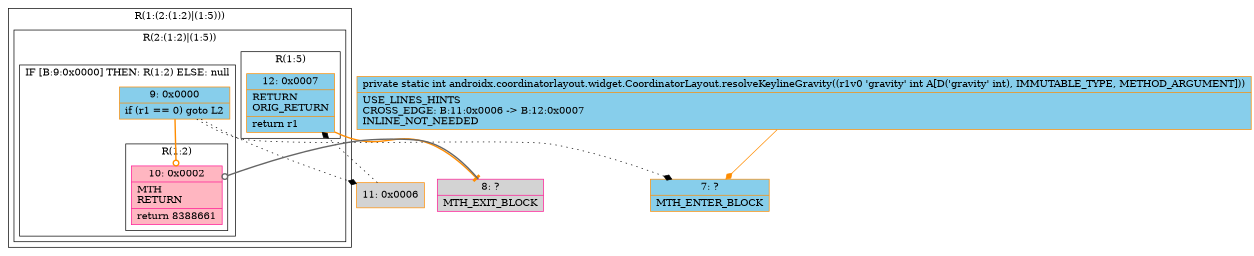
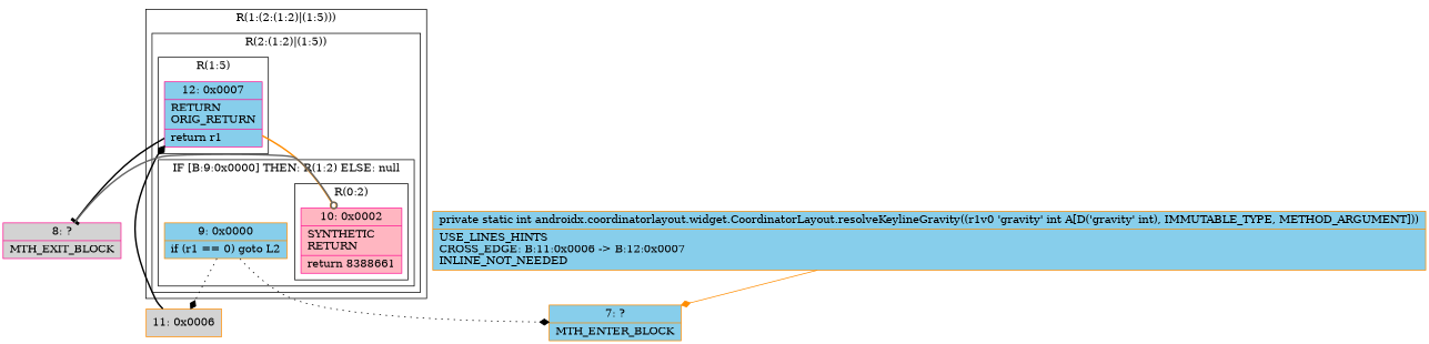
  digraph {
    node [color=darkorange fillcolor=skyblue shape=record style=filled]
    edge [arrowhead=diamond color=darkorange style=bold]
-   n1 [color=deeppink fillcolor=lightpink label="{10\:\ 0x0002|MTH\lRETURN\l|return 8388661\l}"]
+   n1 [color=deeppink fillcolor=lightpink label="{10\:\ 0x0002|SYNTHETIC\lRETURN\l|return 8388661\l}"]
    n2 [label="{9\:\ 0x0000|if (r1 == 0) goto L2\l}"]
-   n3 [label="{12\:\ 0x0007|RETURN\lORIG_RETURN\l|return r1\l}"]
+   n3 [color=deeppink label="{12\:\ 0x0007|RETURN\lORIG_RETURN\l|return r1\l}"]
    n4 [fillcolor=lightgrey label="{11\:\ 0x0006}"]
    n5 [label="{7\:\ ?|MTH_ENTER_BLOCK\l}"]
    n6 [color=deeppink fillcolor=lightgrey label="{8\:\ ?|MTH_EXIT_BLOCK\l}"]
    n7 [label="{private static int androidx.coordinatorlayout.widget.CoordinatorLayout.resolveKeylineGravity((r1v0 'gravity' int A[D('gravity' int), IMMUTABLE_TYPE, METHOD_ARGUMENT]))  | USE_LINES_HINTS\lCROSS_EDGE: B:11:0x0006 \-\> B:12:0x0007\lINLINE_NOT_NEEDED\l}"]
    subgraph cluster_1 {
      label="R(1:(2:(1:2)|(1:5)))"
      subgraph cluster_2 {
        label="R(2:(1:2)|(1:5))"
        subgraph cluster_3 {
          label="IF [B:9:0x0000] THEN: R(1:2) ELSE: null"
          n2
          subgraph cluster_4 {
-           label="R(1:2)"
+           label="R(0:2)"
            n1
          }
        }
        subgraph cluster_5 {
          label="R(1:5)"
          n3
        }
      }
    }
-   n2 -> n1 [arrowhead=odot]
+   n3 -> n1 [arrowhead=odot]
    n2 -> n4 [color=black style=dotted]
    n2 -> n5 [color=black style=dotted]
-   n3 -> n6 [arrowhead=tee]
-   n4 -> n3 [color=black style=dotted]
+   n3 -> n6 [arrowhead=tee color=black]
+   n4 -> n3 [color=black]
    n6 -> n1 [arrowhead=odot color=gray40]
    n7 -> n5 [style=solid]
  }
